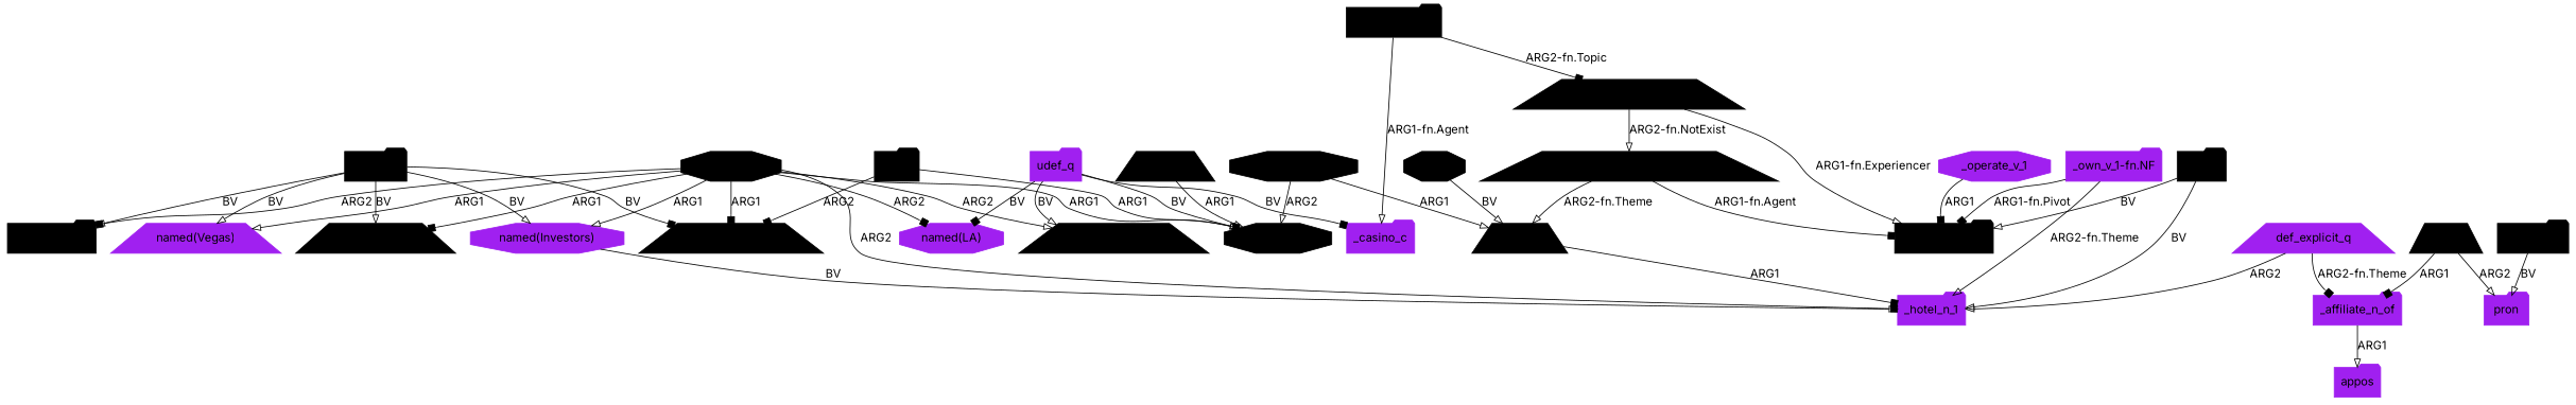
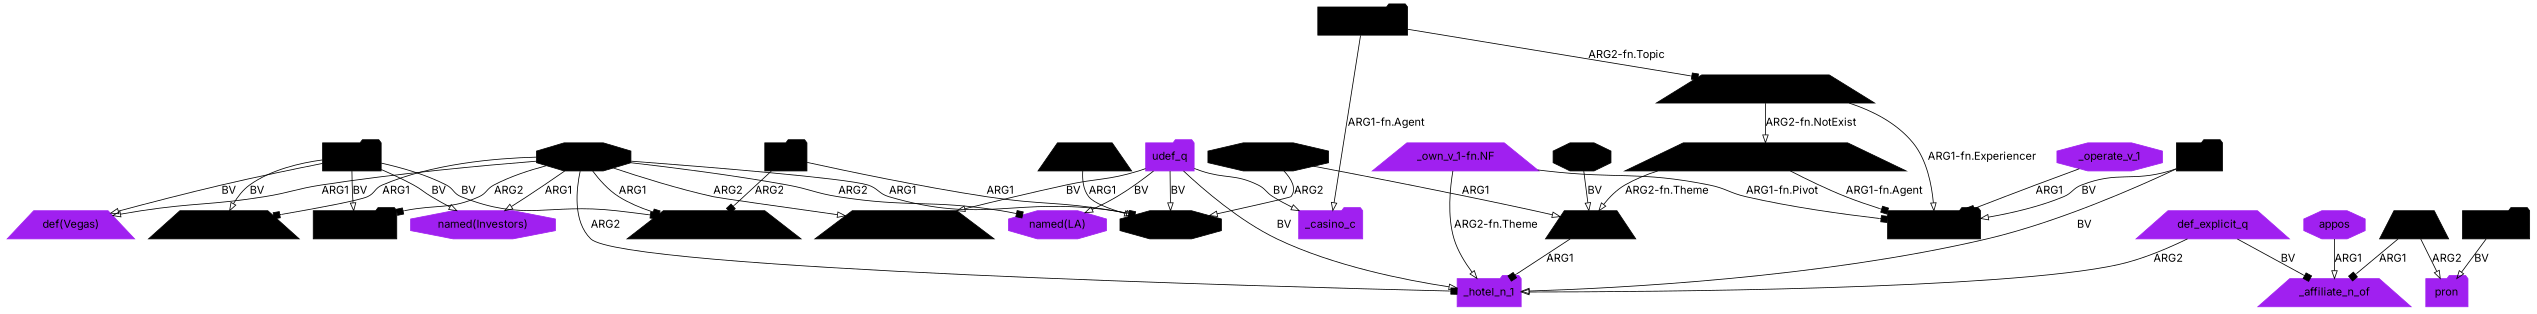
  digraph {
    fontname=Inter
    node [color=black fontname=Inter shape=folder style=filled]
    edge [arrowhead=onormal fontname=Inter]
    "card(2)" [shape=trapezium]
    _casino_n_1 [shape=octagon]
    "named(Nevada)" [shape=trapezium]
    proper_q
-   "named(Vegas)" [color=purple shape=trapezium]
+   "named(Vegas)" [color=purple shape=trapezium label="def(Vegas)"]
    "named(Trust)" [shape=trapezium]
    "named(Investors)" [color=purple shape=octagon]
    "named(Hotel)"
    part_of [shape=trapezium]
    _hotel_n_1 [color=purple]
    poss [shape=trapezium]
    pron [color=purple]
-   _affiliate_n_of [color=purple]
+   _affiliate_n_of [color=purple shape=trapezium]
    n14 [color=purple label=_casino_c]
    "_say_v_to-fn.IN"
    "_plan_v_1-fn.Purpose" [shape=trapezium]
    _company_n_of
    "_sell_v_1-fn.Commerce_sell" [shape=trapezium]
    _all_q [shape=octagon]
    compound [shape=octagon]
    "named(LA)" [color=purple shape=octagon]
    _corporation_n_1 [shape=trapezium]
    udef_q [color=purple]
-   "_own_v_1-fn.NF" [color=purple]
+   "_own_v_1-fn.NF" [color=purple shape=trapezium]
    def_explicit_q [color=purple shape=trapezium]
    _in_p
    _the_q
    _operate_v_1 [color=purple shape=octagon]
-   appos [color=purple]
+   appos [color=purple shape=octagon]
    pronoun_q
    "_except+for_p" [shape=octagon]
    "card(2)" -> _casino_n_1 [label=ARG1]
    proper_q -> "named(Nevada)" [arrowhead=box label=BV]
    proper_q -> "named(Vegas)" [label=BV]
    proper_q -> "named(Trust)" [label=BV]
    proper_q -> "named(Investors)" [label=BV]
    proper_q -> "named(Hotel)" [label=BV]
    part_of -> _hotel_n_1 [arrowhead=box label=ARG1]
    poss -> pron [label=ARG2]
    poss -> _affiliate_n_of [arrowhead=box label=ARG1]
    "_say_v_to-fn.IN" -> n14 [label="ARG1-fn.Agent"]
    "_say_v_to-fn.IN" -> "_plan_v_1-fn.Purpose" [arrowhead=box label="ARG2-fn.Topic"]
    "_plan_v_1-fn.Purpose" -> _company_n_of [label="ARG1-fn.Experiencer"]
    "_plan_v_1-fn.Purpose" -> "_sell_v_1-fn.Commerce_sell" [label="ARG2-fn.NotExist"]
    "_sell_v_1-fn.Commerce_sell" -> part_of [label="ARG2-fn.Theme"]
    "_sell_v_1-fn.Commerce_sell" -> _company_n_of [arrowhead=box label="ARG1-fn.Agent"]
    _all_q -> part_of [label=BV]
    compound -> _casino_n_1 [arrowhead=box label=ARG1]
    compound -> "named(Nevada)" [arrowhead=box label=ARG1]
    compound -> "named(Vegas)" [label=ARG1]
    compound -> "named(Trust)" [arrowhead=box label=ARG1]
    compound -> "named(Investors)" [label=ARG1]
    compound -> "named(Hotel)" [arrowhead=box label=ARG2]
    compound -> _hotel_n_1 [arrowhead=box label=ARG2]
    compound -> "named(LA)" [arrowhead=box label=ARG2]
    compound -> _corporation_n_1 [label=ARG2]
    udef_q -> _casino_n_1 [label=BV]
-   "named(Investors)" -> _hotel_n_1 [label=BV]
-   udef_q -> n14 [arrowhead=box label=BV]
-   udef_q -> "named(LA)" [arrowhead=box label=BV]
+   udef_q -> _hotel_n_1 [label=BV]
+   udef_q -> n14 [label=BV]
+   udef_q -> "named(LA)" [label=BV]
    udef_q -> _corporation_n_1 [label=BV]
    "_own_v_1-fn.NF" -> _hotel_n_1 [label="ARG2-fn.Theme"]
    "_own_v_1-fn.NF" -> _company_n_of [arrowhead=box label="ARG1-fn.Pivot"]
    def_explicit_q -> _hotel_n_1 [label=ARG2]
-   def_explicit_q -> _affiliate_n_of [arrowhead=box label="ARG2-fn.Theme"]
+   def_explicit_q -> _affiliate_n_of [arrowhead=box label=BV]
    _in_p -> _casino_n_1 [label=ARG1]
    _in_p -> "named(Nevada)" [arrowhead=box label=ARG2]
    _the_q -> _hotel_n_1 [label=BV]
    _the_q -> _company_n_of [label=BV]
    _operate_v_1 -> _company_n_of [arrowhead=box label=ARG1]
-   _affiliate_n_of -> appos [label=ARG1]
+   appos -> _affiliate_n_of [label=ARG1]
    pronoun_q -> pron [label=BV]
    "_except+for_p" -> _casino_n_1 [label=ARG2]
    "_except+for_p" -> part_of [label=ARG1]
  }
